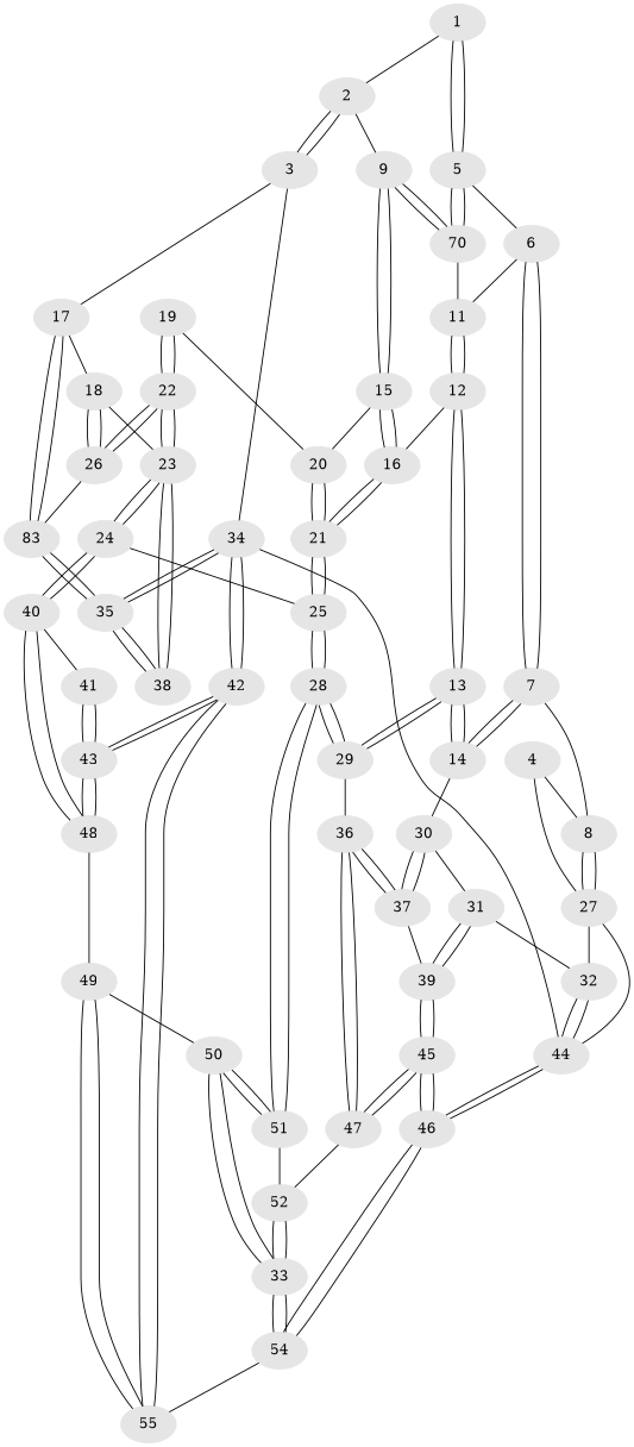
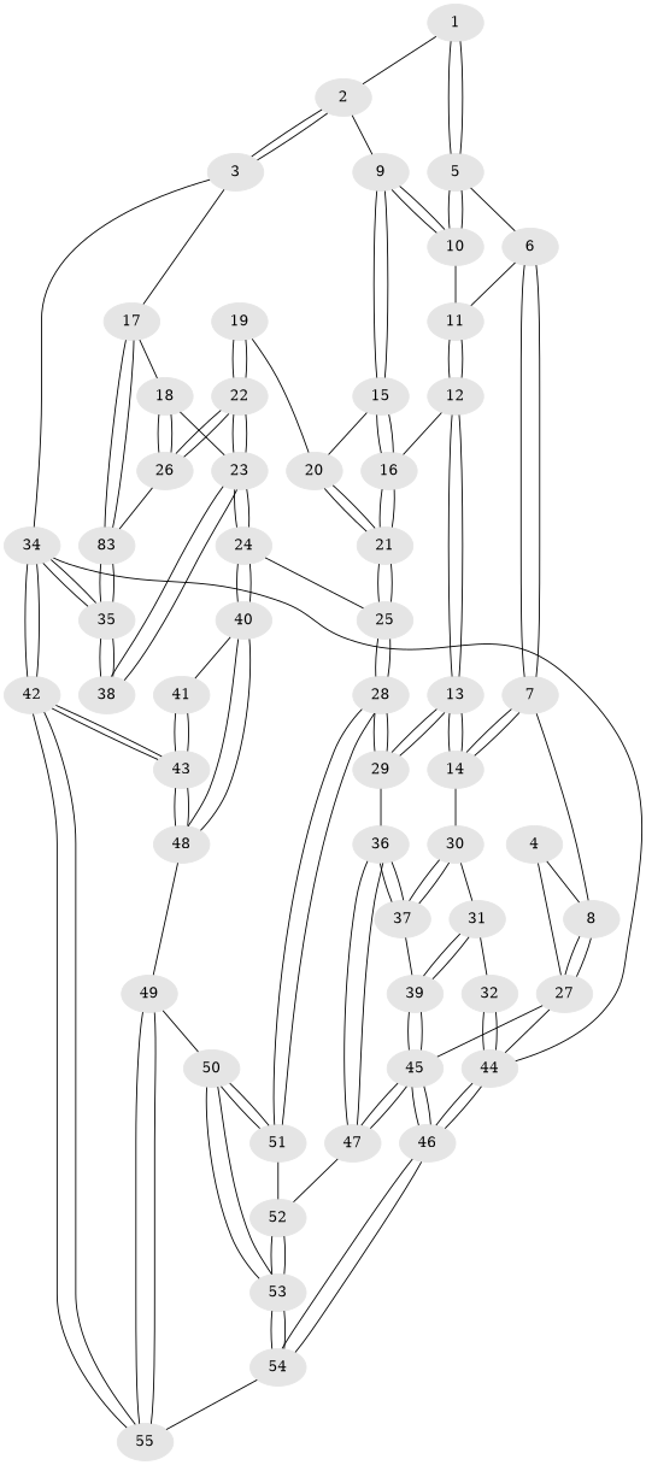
  graph {
    node [color=gray90 style=filled]
    1
    2
    5
    3
    9
    6
-   10 [label=70]
+   10
    17
    34
    15
    4
    8
    27
    18
    n15 [label=83]
    44
    35
    42
    32
    7
    11
    14
    12
    30
    16
    20
    13
    29
    21
    36
    31
    37
    25
    26
    23
    19
    22
    28
    24
    38
    40
    41
    48
    51
    46
    52
    47
    39
    45
    43
    55
    49
    54
-   53 [label=33]
+   53
    50
    1 -- 2
    1 -- 5
    1 -- 5
    2 -- 3
    2 -- 3
    2 -- 9
    5 -- 6
    5 -- 10
    5 -- 10
    3 -- 17
    3 -- 34
    9 -- 10
    9 -- 10
    9 -- 15
    9 -- 15
    6 -- 7
    6 -- 7
    6 -- 11
    10 -- 11
    17 -- 18
    17 -- n15
    17 -- n15
    34 -- 44
    34 -- 35
    34 -- 35
    34 -- 42
    34 -- 42
    15 -- 16
    15 -- 16
    15 -- 20
    4 -- 8
    4 -- 27
    8 -- 27
    8 -- 27
    27 -- 44
-   27 -- 32
+   27 -- 45
    18 -- 26
    18 -- 26
    18 -- 23
    n15 -- 35
    n15 -- 35
    44 -- 46
    44 -- 46
    35 -- 38
    35 -- 38
    42 -- 43
    42 -- 43
    42 -- 55
    42 -- 55
    32 -- 44
    32 -- 44
    7 -- 8
    7 -- 14
    7 -- 14
    11 -- 12
    11 -- 12
    14 -- 30
    12 -- 16
    12 -- 13
    12 -- 13
    30 -- 31
    30 -- 37
    30 -- 37
    16 -- 21
    16 -- 21
    20 -- 21
    20 -- 21
    13 -- 14
    13 -- 14
    13 -- 29
    13 -- 29
    29 -- 36
    21 -- 25
    21 -- 25
    36 -- 37
    36 -- 37
    36 -- 47
    36 -- 47
    31 -- 32
    31 -- 39
    31 -- 39
    37 -- 39
    25 -- 28
    25 -- 28
    26 -- n15
    23 -- 24
    23 -- 24
    23 -- 38
    23 -- 38
    19 -- 20
    19 -- 22
    19 -- 22
    22 -- 26
    22 -- 26
    22 -- 23
    22 -- 23
    28 -- 29
    28 -- 29
    28 -- 51
    28 -- 51
    24 -- 25
    24 -- 40
    24 -- 40
    40 -- 41
    40 -- 48
    40 -- 48
    41 -- 43
    41 -- 43
    48 -- 49
    51 -- 52
    46 -- 54
    46 -- 54
    52 -- 53
    52 -- 53
    47 -- 52
    39 -- 45
    39 -- 45
    45 -- 46
    45 -- 46
    45 -- 47
    45 -- 47
    43 -- 48
    43 -- 48
    49 -- 55
    49 -- 55
    49 -- 50
    54 -- 55
    53 -- 54
    53 -- 54
    50 -- 51
    50 -- 51
    50 -- 53
    50 -- 53
  }
